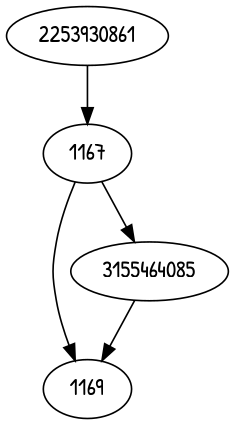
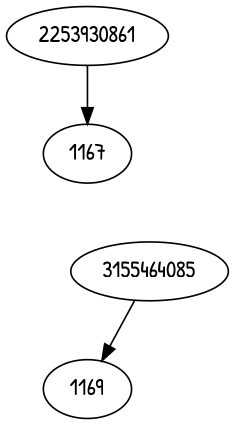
  strict digraph {
    fontname="Patrick Hand"
    node [fontname="Patrick Hand"]
    edge [fontname="Patrick Hand"]
    1167
    1169
    3155464085
    n4 [label=2253930861]
-   1167 -> 1169
-   1167 -> 3155464085
    3155464085 -> 1169
    n4 -> 1167
  }
